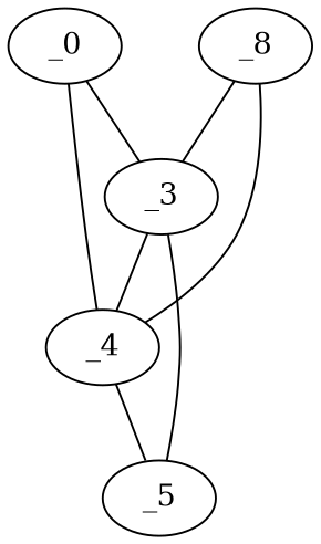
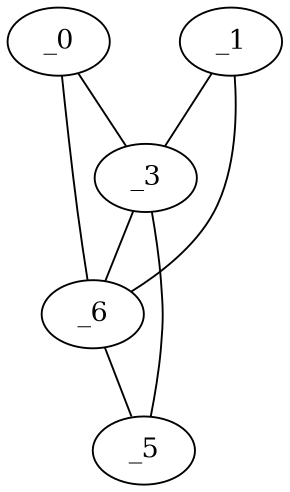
  graph {
    node [x=88]
    edge [valence=1]
    _0 [x=5 y=64]
    _3 [x=80 y=122]
-   _4 [y=67]
-   _1 [x=28 y=75 label=_8]
+   _4 [y=67 label=_6]
+   _1 [x=28 y=75]
    _5 [y=120]
    _0 -- _3
    _0 -- _4
    _3 -- _4
    _3 -- _5
    _4 -- _5 [valence=2]
    _1 -- _3
    _1 -- _4
  }
